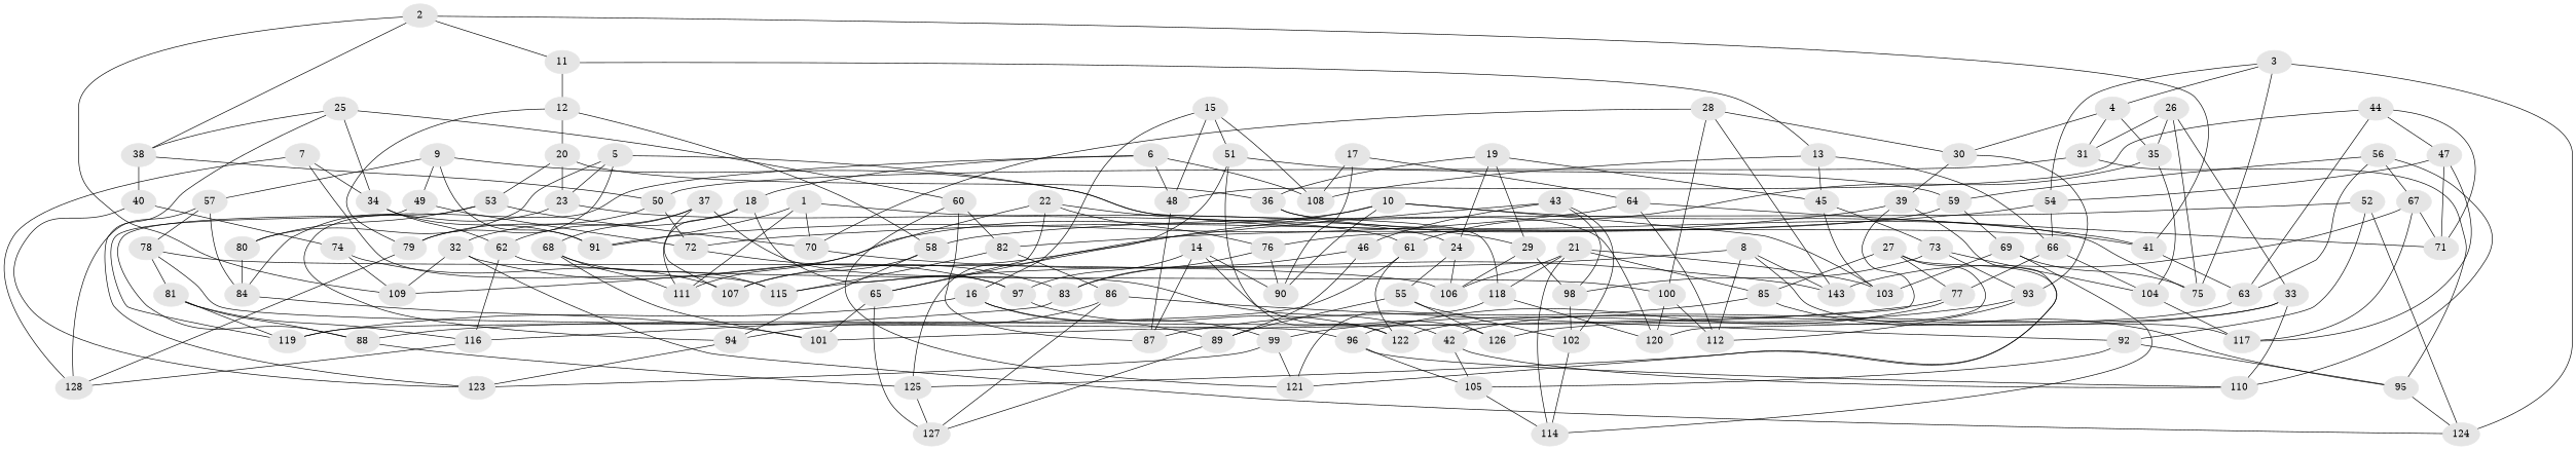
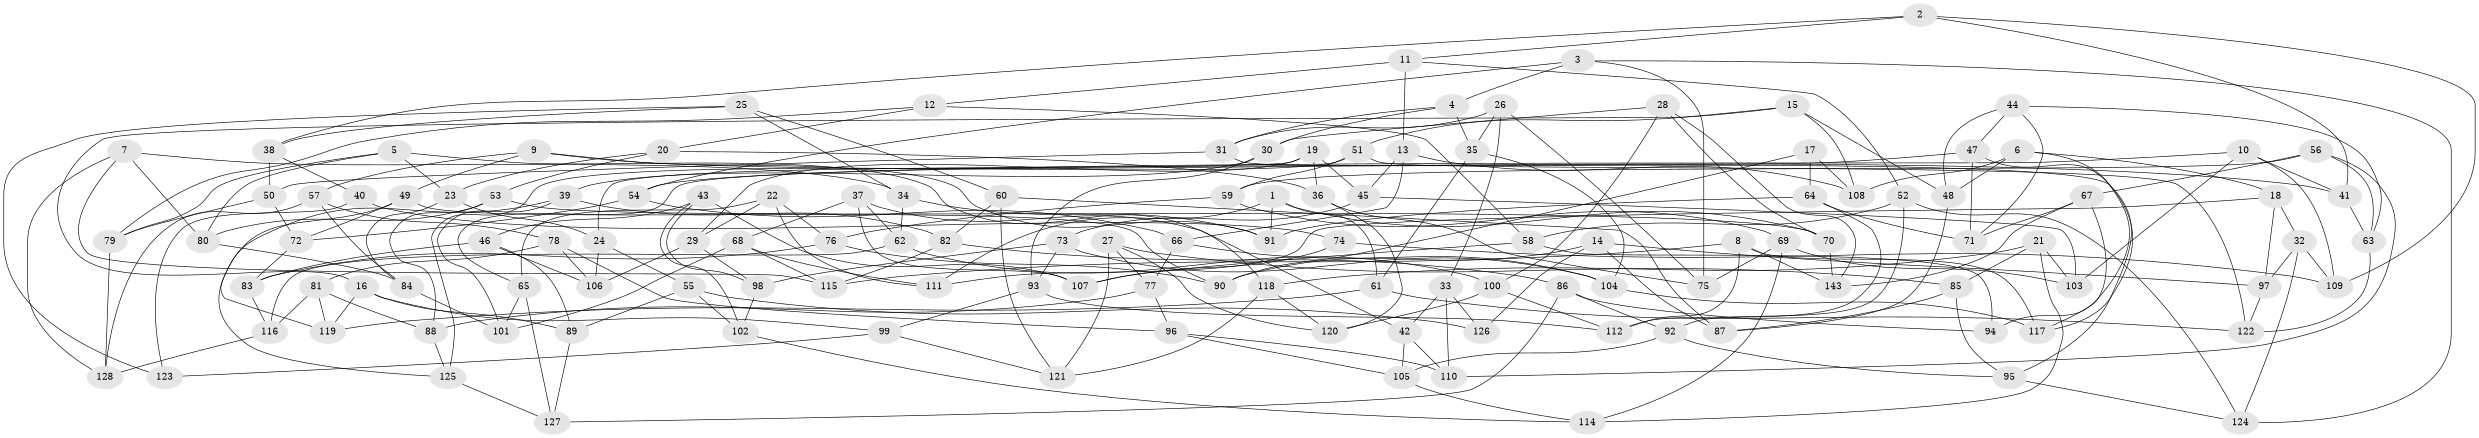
  graph {
    node [color=gray90 style=filled]
    1
    61
    70
    91
    111
    119
    122
    n8 [label=143]
    2
    11
    38
    41
    109
    12
    13
    52
    50
    40
    63
    3
    4
    54
    75
    124
    30
    31
    35
    66
    72
    39
    93
    95
    104
    5
    23
    79
    80
    118
    24
    84
    128
    120
    121
    6
    18
    48
    94
    108
    97
    32
    87
    123
    7
    34
    115
    62
    8
    112
    117
    9
    49
    57
    90
    78
    10
    65
    103
    101
    127
    20
    58
    45
    92
    36
    53
    107
    73
    77
    14
    126
    15
    16
    51
    89
    99
    125
    59
    17
    64
    71
    74
    19
    29
    55
    106
    98
    88
    21
    85
    114
    22
    76
    83
    102
    25
    60
    82
    26
    33
    42
    110
    27
    96
    28
    100
    105
    116
    37
    68
    86
    43
    46
    44
    47
    69
    56
    67
    81
    1 -- 61
    1 -- 70
    1 -- 91
    1 -- 111
    61 -- 119
    61 -- 122
    70 -- n8
    2 -- 11
    2 -- 38
    2 -- 41
    2 -- 109
    11 -- 12
    11 -- 13
+   11 -- 52
    38 -- 50
    38 -- 40
    41 -- 63
    12 -- 79
    12 -- 20
    12 -- 58
    13 -- 66
    13 -- 108
    13 -- 45
    52 -- 124
    52 -- 58
    52 -- 92
    50 -- 72
    50 -- 79
    40 -- 123
    40 -- 74
    63 -- 122
    3 -- 4
    3 -- 54
    3 -- 75
    3 -- 124
    4 -- 30
    4 -- 31
    4 -- 35
    54 -- 66
    54 -- 72
    30 -- 39
    30 -- 93
    31 -- 50
    31 -- 95
    35 -- 61
    35 -- 104
    66 -- 104
    66 -- 77
    72 -- 83
    39 -- 101
    39 -- 125
    39 -- 82
    93 -- 112
    93 -- 99
    95 -- 124
    104 -- 117
    5 -- 23
    5 -- 79
    5 -- 80
    5 -- 118
    23 -- 24
    23 -- 84
    79 -- 128
    80 -- 84
    118 -- 120
    118 -- 121
    24 -- 55
    24 -- 106
    84 -- 101
    6 -- 18
    6 -- 48
    6 -- 94
    6 -- 108
    18 -- 111
    18 -- 97
    18 -- 32
    48 -- 87
-   94 -- 123
    97 -- 122
    32 -- 109
    32 -- 124
    32 -- 97
+   7 -- 80
    7 -- 128
    7 -- 34
    7 -- 115
    34 -- 91
    34 -- 62
    62 -- 100
    62 -- 116
    8 -- n8
    8 -- 115
    8 -- 112
    8 -- 117
    9 -- 91
    9 -- 41
    9 -- 49
    9 -- 57
    49 -- 119
    49 -- 72
-   10 -- 90
+   49 -- 90
    57 -- 84
    57 -- 128
    57 -- 78
    78 -- 106
    78 -- 96
    78 -- 81
    10 -- 41
    10 -- 109
    10 -- 65
    10 -- 103
    65 -- 101
    65 -- 127
    20 -- 23
    20 -- 36
    20 -- 53
    58 -- 94
    58 -- 107
    45 -- 103
    45 -- 73
    92 -- 95
    92 -- 105
    36 -- 75
    36 -- 120
    53 -- 70
    53 -- 80
    53 -- 88
    73 -- 93
    73 -- 104
    73 -- 98
    77 -- 88
    77 -- 96
    14 -- 97
    14 -- 87
    14 -- 90
    14 -- 126
    15 -- 48
    15 -- 108
    15 -- 16
    15 -- 51
    16 -- 119
    16 -- 89
    16 -- 99
    51 -- 122
    51 -- 125
    51 -- 59
    89 -- 127
    99 -- 121
    99 -- 123
    125 -- 127
    59 -- 76
    59 -- 69
    17 -- 108
    17 -- 90
    17 -- 64
    64 -- 91
    64 -- 112
    64 -- 71
    74 -- 109
    74 -- 107
    19 -- 24
    19 -- 45
    19 -- 36
    19 -- 29
    29 -- 106
    29 -- 98
    55 -- 126
    55 -- 89
    55 -- 102
    98 -- 102
    88 -- 125
    21 -- 118
    21 -- 103
    21 -- 85
    21 -- 114
    85 -- 95
    85 -- 87
    22 -- 111
    22 -- 65
    22 -- 29
    22 -- 76
    76 -- 90
    76 -- 83
    83 -- 116
    102 -- 114
    25 -- 38
    25 -- 123
    25 -- 34
    25 -- 60
    60 -- 121
    60 -- 87
    60 -- 82
    82 -- 115
    82 -- 86
    26 -- 75
    26 -- 31
    26 -- 35
    26 -- 33
    33 -- 126
    33 -- 42
    33 -- 110
    42 -- 110
    42 -- 105
    27 -- 120
    27 -- 121
    27 -- 77
    27 -- 85
    96 -- 110
    96 -- 105
    28 -- 70
    28 -- n8
    28 -- 30
    28 -- 100
    100 -- 120
    100 -- 112
    105 -- 114
    116 -- 128
    37 -- 62
    37 -- 107
    37 -- 42
    37 -- 68
    68 -- 111
    68 -- 115
    68 -- 101
    86 -- 94
    86 -- 127
    86 -- 92
    43 -- 107
    43 -- 98
    43 -- 102
    43 -- 46
    46 -- 89
-   21 -- 106
+   46 -- 106
    46 -- 83
    44 -- 63
    44 -- 48
    44 -- 71
    44 -- 47
    47 -- 54
    47 -- 117
    47 -- 71
    69 -- 75
    69 -- 103
    69 -- 114
    56 -- 63
    56 -- 59
    56 -- 110
    56 -- 67
    67 -- n8
    67 -- 117
    67 -- 71
    81 -- 119
    81 -- 88
    81 -- 116
  }
